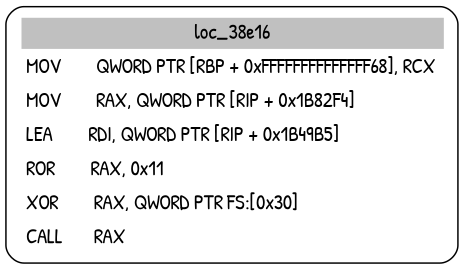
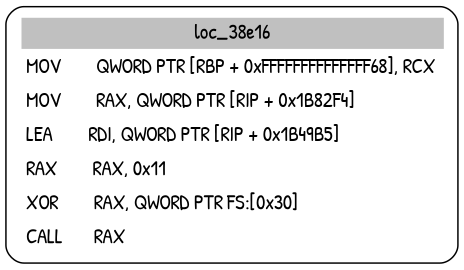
  digraph {
    rankdir=LR
    fontname="Patrick Hand"
-   n1 [fontname="Patrick Hand" label=<<table border="0" cellborder="0" cellpadding="3"><tr><td align="center" colspan="2" bgcolor="grey">loc_38e16</td></tr><tr><td align="left">MOV        QWORD PTR [RBP + 0xFFFFFFFFFFFFFF68], RCX</td></tr><tr><td align="left">MOV        RAX, QWORD PTR [RIP + 0x1B82F4]</td></tr><tr><td align="left">LEA        RDI, QWORD PTR [RIP + 0x1B49B5]</td></tr><tr><td align="left">ROR        RAX, 0x11</td></tr><tr><td align="left">XOR        RAX, QWORD PTR FS:[0x30]</td></tr><tr><td align="left">CALL       RAX</td></tr></table>> shape=Mrecord]
+   n1 [fontname="Patrick Hand" label=<<table border="0" cellborder="0" cellpadding="3"><tr><td align="center" colspan="2" bgcolor="grey">loc_38e16</td></tr><tr><td align="left">MOV        QWORD PTR [RBP + 0xFFFFFFFFFFFFFF68], RCX</td></tr><tr><td align="left">MOV        RAX, QWORD PTR [RIP + 0x1B82F4]</td></tr><tr><td align="left">LEA        RDI, QWORD PTR [RIP + 0x1B49B5]</td></tr><tr><td align="left">RAX        RAX, 0x11</td></tr><tr><td align="left">XOR        RAX, QWORD PTR FS:[0x30]</td></tr><tr><td align="left">CALL       RAX</td></tr></table>> shape=Mrecord]
  }
